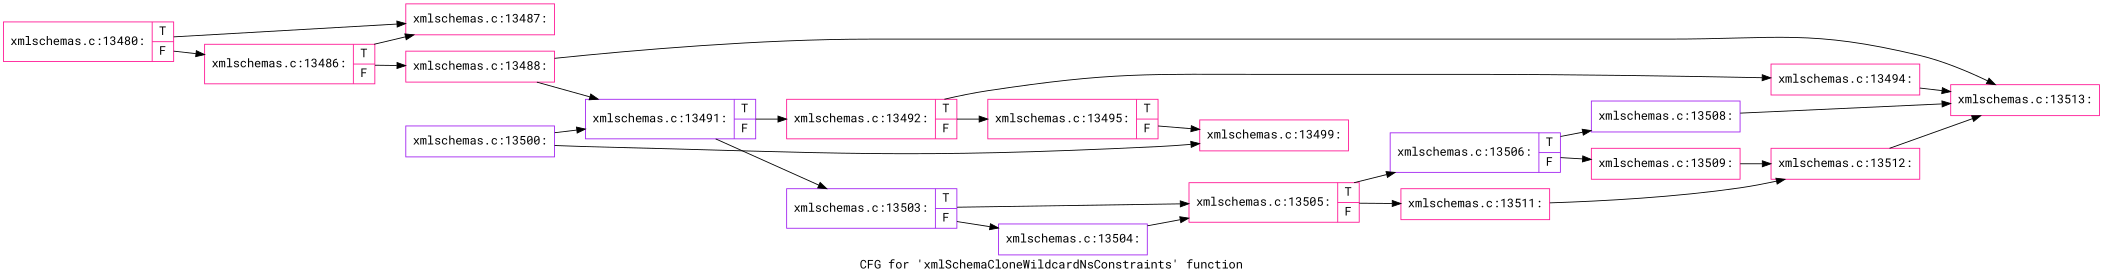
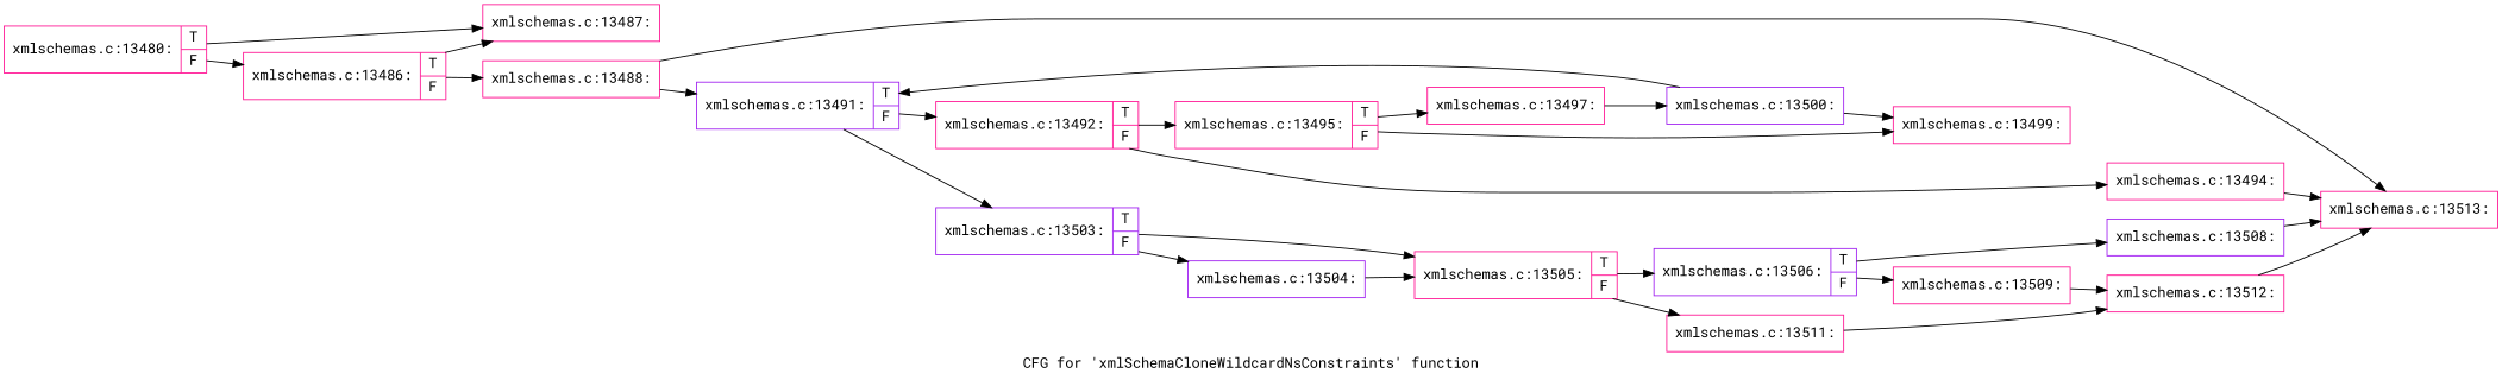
  digraph {
    fontname="Roboto Mono"
    label="CFG for 'xmlSchemaCloneWildcardNsConstraints' function"
    rankdir=LR
    node [color=deeppink fontname="Roboto Mono" shape=record]
    edge [fontname="Roboto Mono"]
    n1 [label="{xmlschemas.c:13480:|{<s0>T|<s1>F}}"]
    n2 [label="{xmlschemas.c:13487:}"]
    n3 [label="{xmlschemas.c:13486:|{<s0>T|<s1>F}}"]
    n4 [label="{xmlschemas.c:13488:}"]
    n5 [label="{xmlschemas.c:13513:}"]
    n6 [color=purple label="{xmlschemas.c:13491:|{<s0>T|<s1>F}}"]
    n7 [label="{xmlschemas.c:13492:|{<s0>T|<s1>F}}"]
    n8 [color=purple label="{xmlschemas.c:13503:|{<s0>T|<s1>F}}"]
    n9 [label="{xmlschemas.c:13494:}"]
    n10 [label="{xmlschemas.c:13495:|{<s0>T|<s1>F}}"]
    n11 [color=purple label="{xmlschemas.c:13504:}"]
    n12 [label="{xmlschemas.c:13505:|{<s0>T|<s1>F}}"]
+   n13 [label="{xmlschemas.c:13497:}"]
    n14 [label="{xmlschemas.c:13499:}"]
    n15 [color=purple label="{xmlschemas.c:13506:|{<s0>T|<s1>F}}"]
    n16 [label="{xmlschemas.c:13511:}"]
    n17 [color=purple label="{xmlschemas.c:13500:}"]
    n18 [color=purple label="{xmlschemas.c:13508:}"]
    n19 [label="{xmlschemas.c:13509:}"]
    n20 [label="{xmlschemas.c:13512:}"]
    n1 -> n2
    n1 -> n3
    n3 -> n2
    n3 -> n4
    n4 -> n5
    n4 -> n6
    n6 -> n7
    n6 -> n8
    n7 -> n9
    n7 -> n10
    n8 -> n11
    n8 -> n12
    n9 -> n5
+   n10 -> n13
    n10 -> n14
    n11 -> n12
    n12 -> n15
    n12 -> n16
+   n13 -> n17
    n15 -> n18
    n15 -> n19
    n16 -> n20
    n17 -> n6
    n17 -> n14
    n18 -> n5
    n19 -> n20
    n20 -> n5
  }
